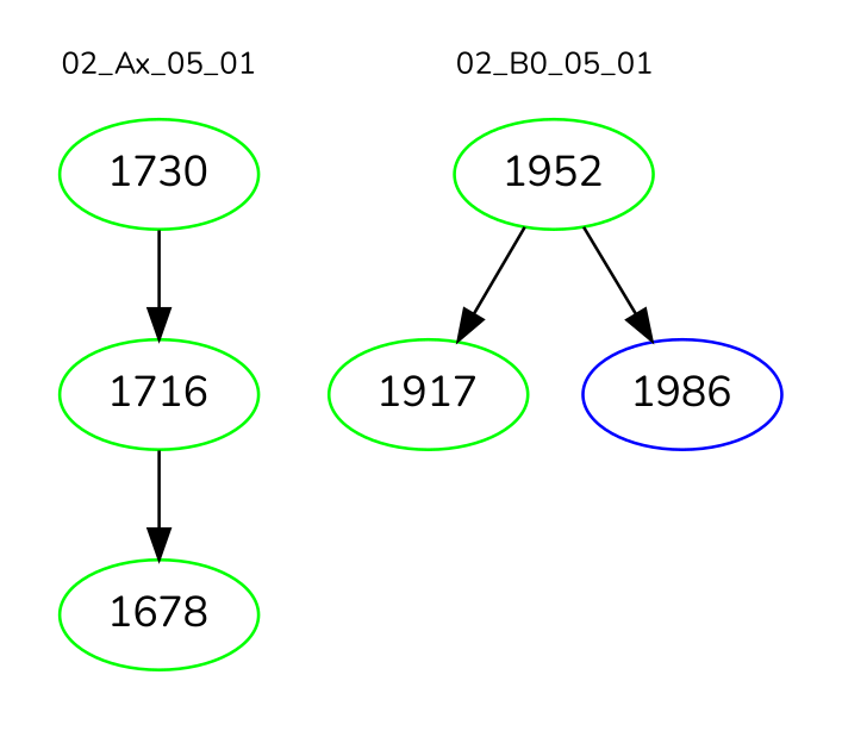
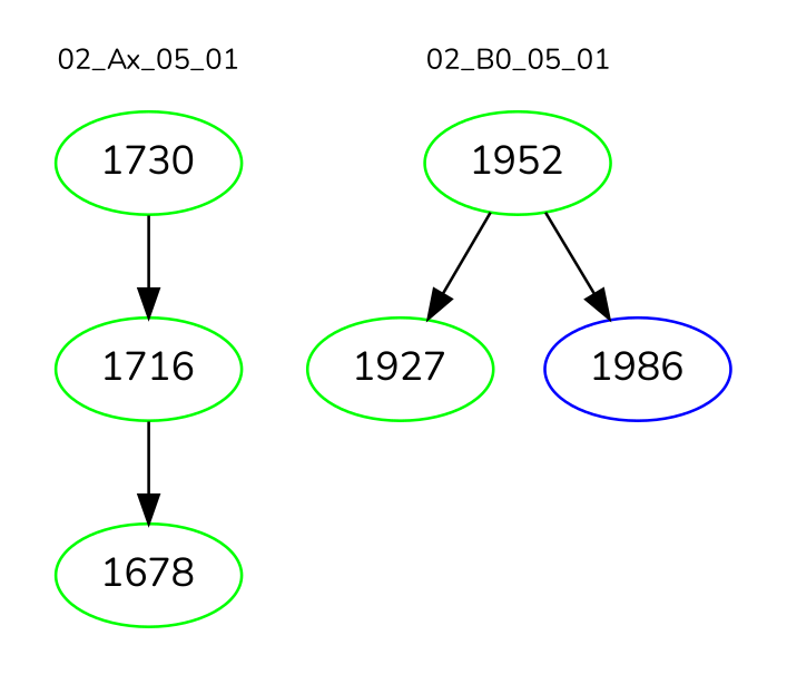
  digraph {
    fontname=Nunito
    node [color=green fontname=Nunito]
    edge [color=black fontname=Nunito]
    n1 [label=1716]
    n2 [label=1678]
    n3 [label=1730]
    n4 [label=1952]
-   n5 [label=1917]
+   n5 [label=1927]
    n6 [color=blue label=1986]
    subgraph cluster_1 {
      color=white
      fontsize=10
      label="02_Ax_05_01"
      n1
      n2
      n3
    }
    subgraph cluster_2 {
      color=white
      fontsize=10
      label="02_B0_05_01"
      n4
      n5
      n6
    }
    n1 -> n2
    n3 -> n1
    n4 -> n5
    n4 -> n6
  }
